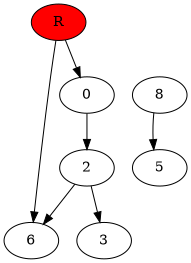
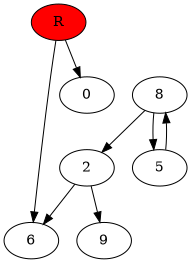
  digraph {
    2
-   3
+   3 [label=9]
    6
    5
    8
    n6 [label=0]
    R [fillcolor="#ff0000" style=filled]
    2 -> 3
    2 -> 6
+   5 -> 8
    8 -> 5
-   n6 -> 2
+   8 -> 2
    R -> 6
    R -> n6
  }
